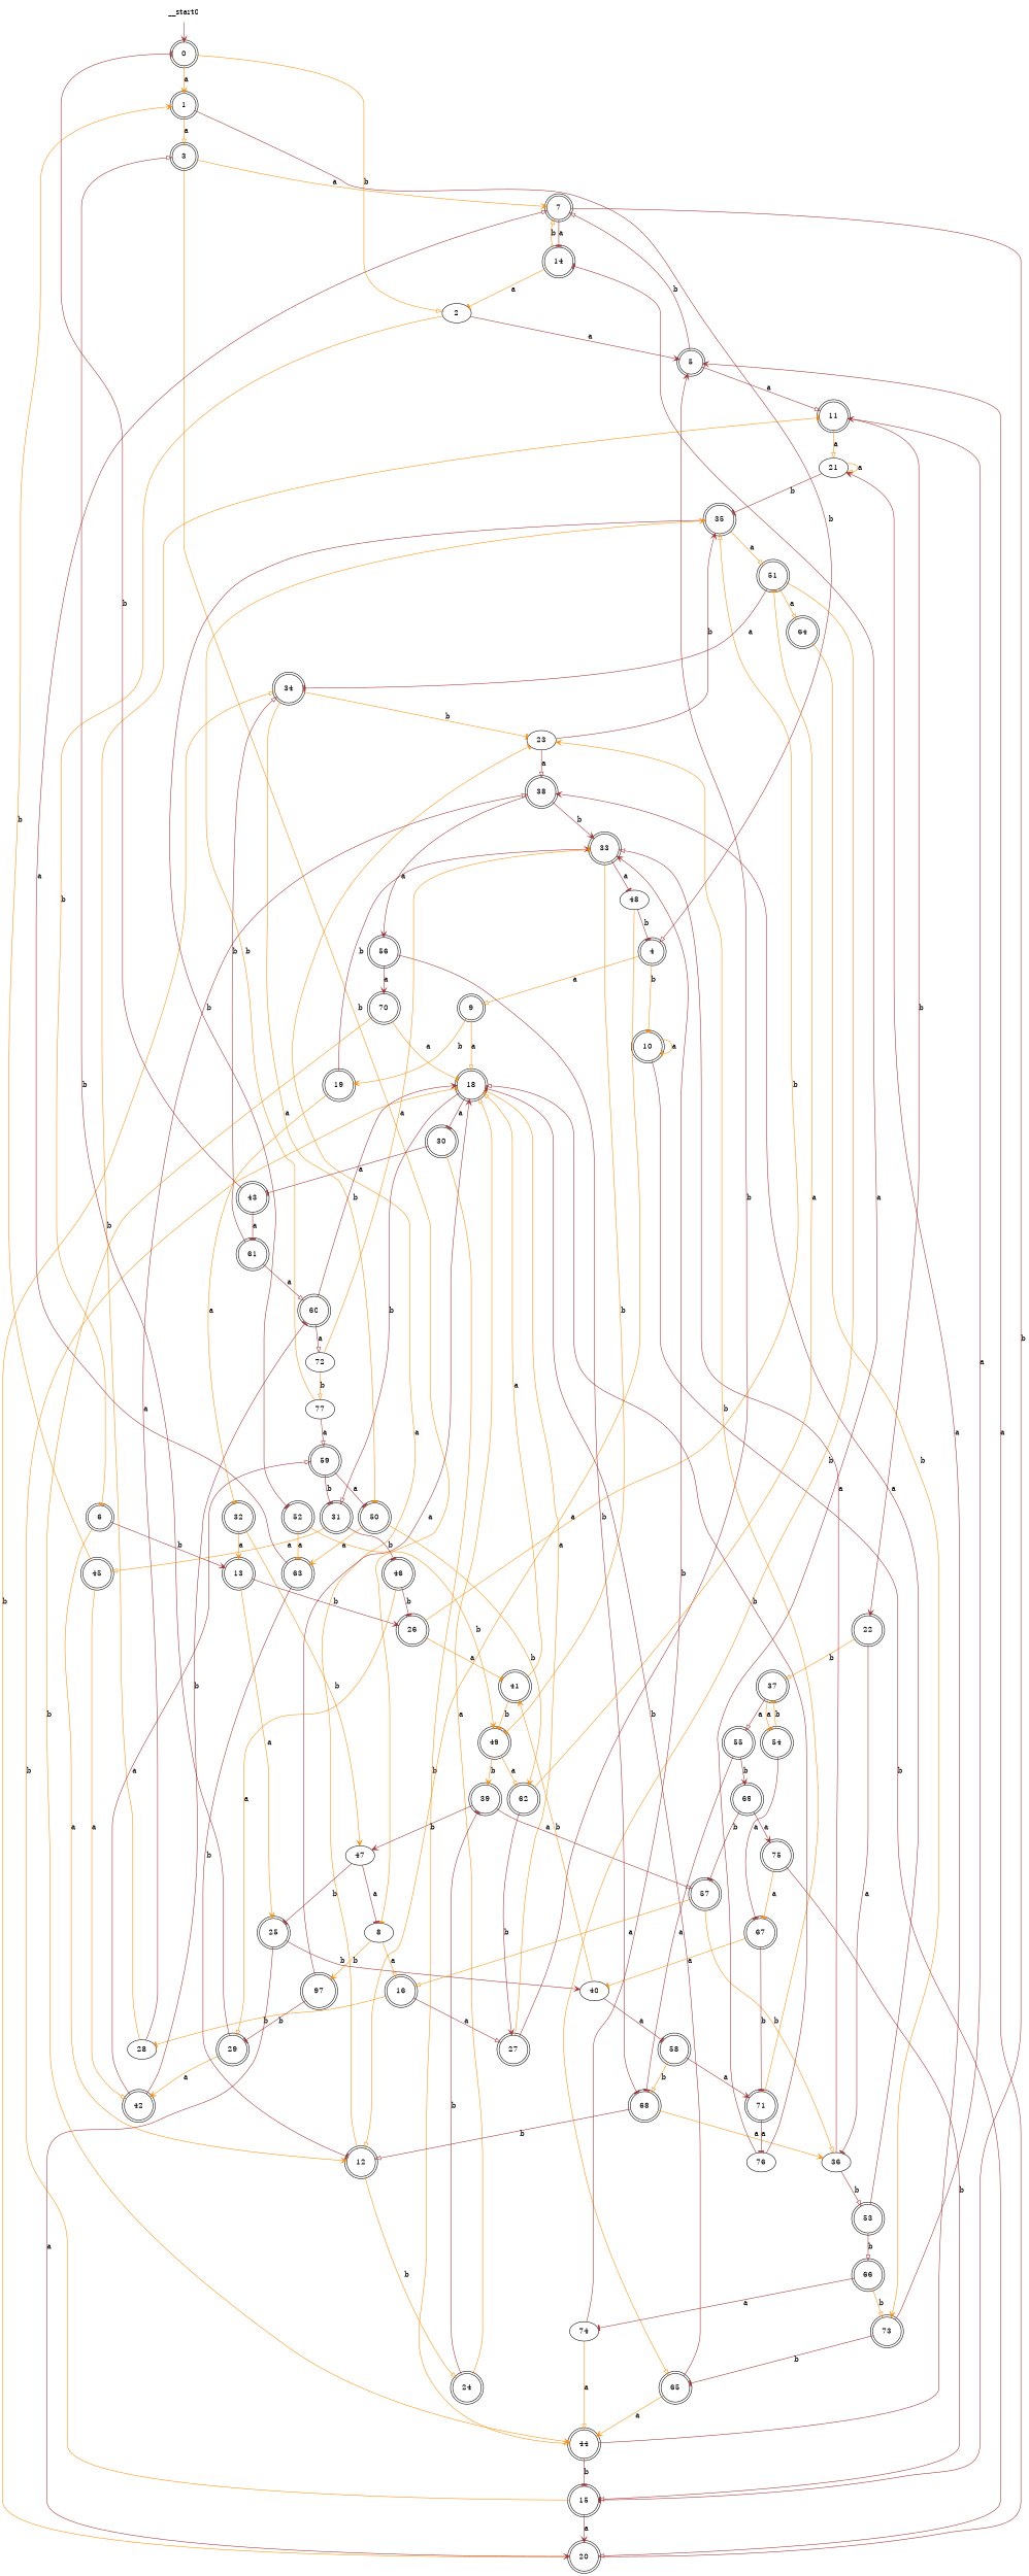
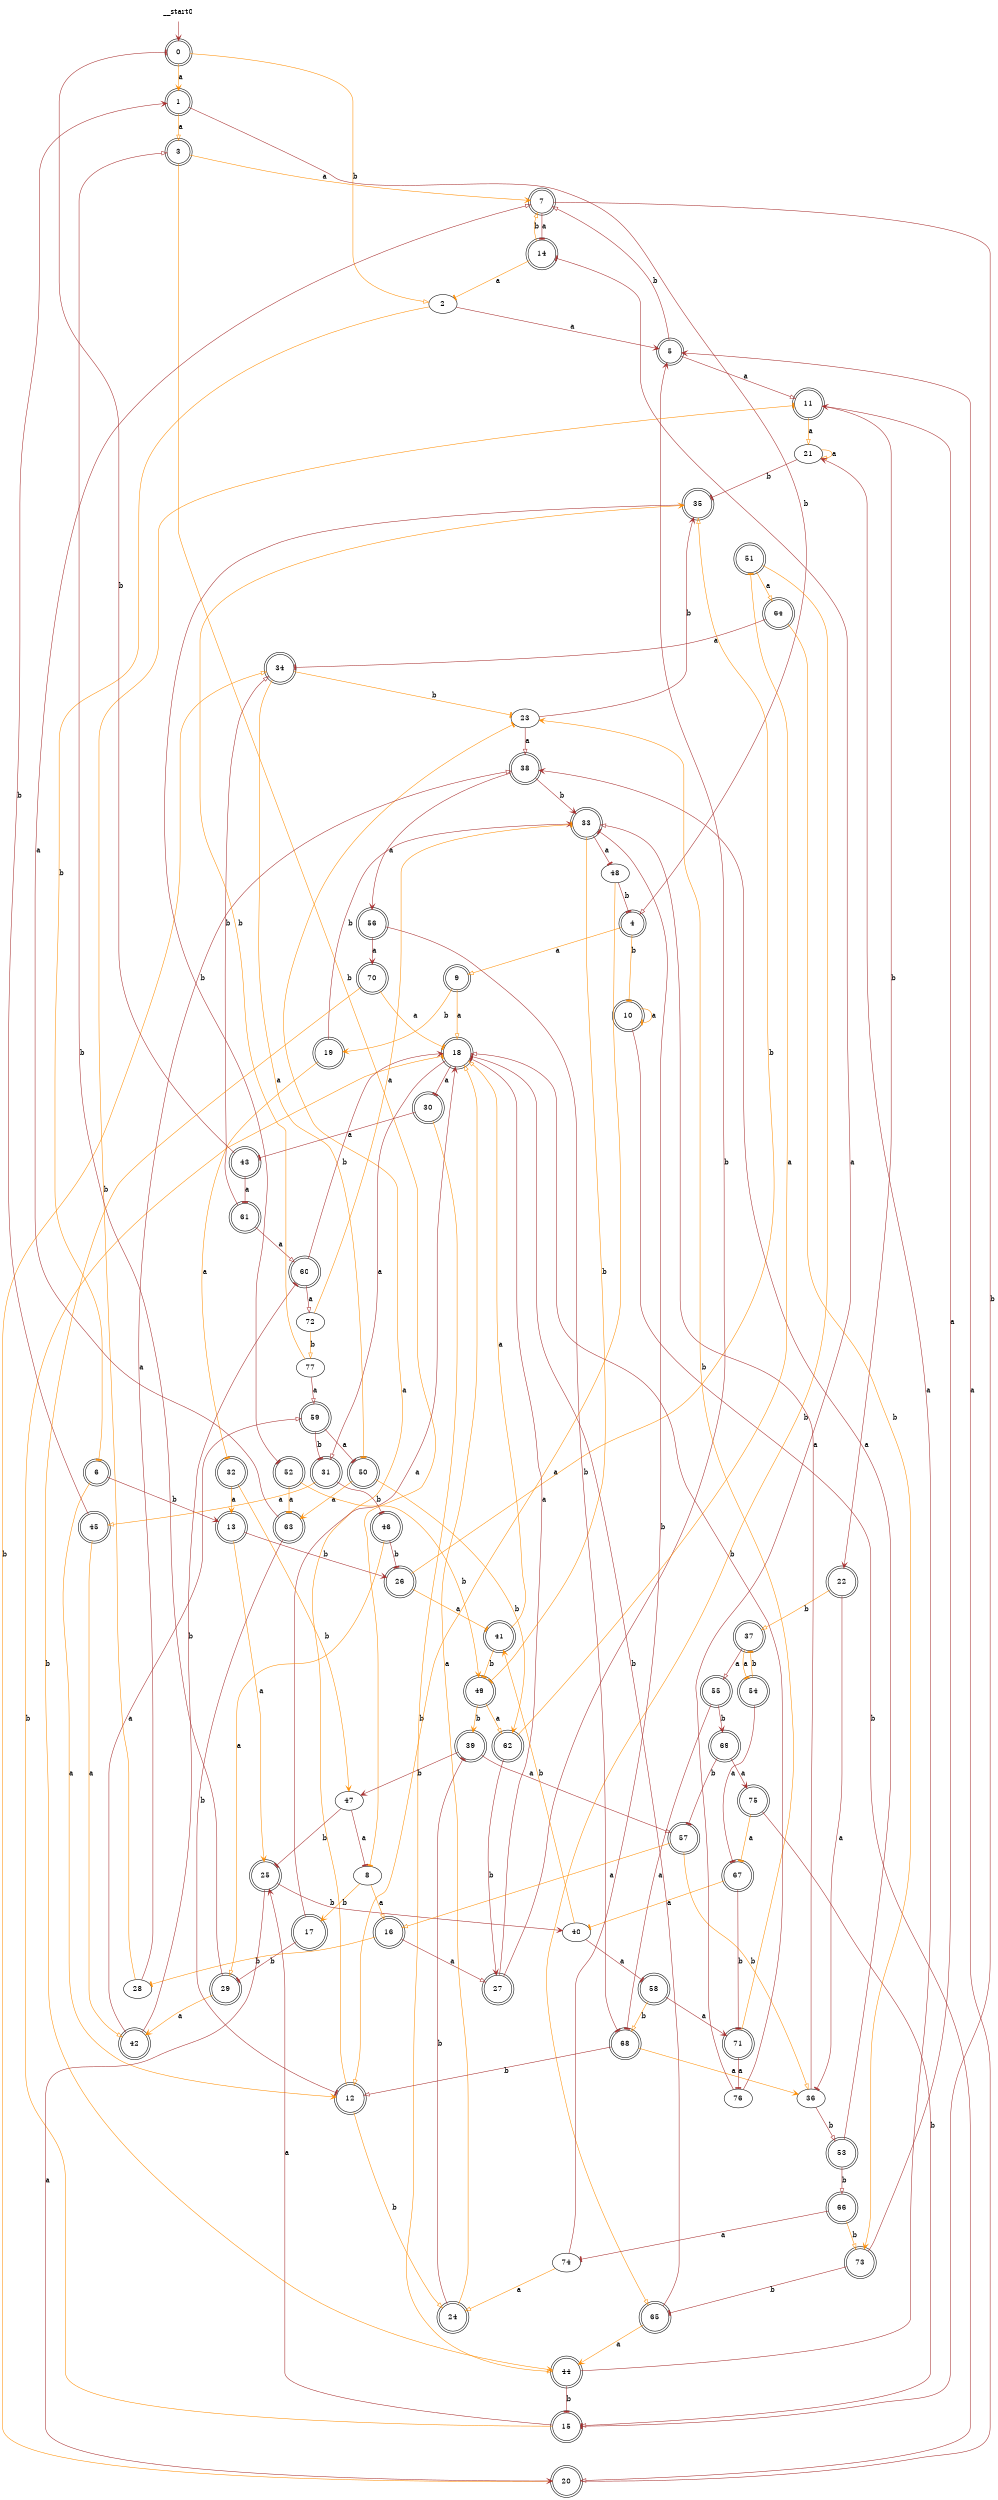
  digraph {
    node [shape=doublecircle]
    edge [arrowhead=tee color=brown]
    __start0 [shape=none]
    0
    1
    2 [shape=""]
    3
    4
    5
    6
    7
    8 [shape=""]
    9
    10
    11
    12
    13
    14
    15
    16
-   17 [label=97]
+   17
    18
    19
    20
    21 [shape=""]
    22
    23 [shape=""]
    24
    25
    26
    27
    28 [shape=""]
    29
    30
    31
    32
    33
    34
    35
    36 [shape=""]
    37
    38
    39
    40 [shape=""]
    41
    42
    43
    44
    45
    46
    47 [shape=""]
    48 [shape=""]
    49
    50
    51
    52
    53
    54
    55
    56
    57
    58
    59
    60
    61
    62
    63
    64
    65
    66
    67
    68
    69
    70
    71
    72 [shape=""]
    73
    74 [shape=""]
    75
    76 [shape=""]
    77 [shape=""]
    __start0 -> 0 [arrowhead=vee]
    0 -> 1 [arrowhead=vee color=darkorange label=a]
    0 -> 2 [arrowhead=onormal color=darkorange label=b]
    1 -> 3 [arrowhead=onormal color=darkorange label=a]
    1 -> 4 [arrowhead=onormal label=b]
    2 -> 5 [arrowhead=vee label=a]
    2 -> 6 [color=darkorange label=b]
    3 -> 7 [arrowhead=vee color=darkorange label=a]
    3 -> 8 [color=darkorange label=b]
    4 -> 9 [arrowhead=onormal color=darkorange label=a]
    4 -> 10 [color=darkorange label=b]
    5 -> 7 [arrowhead=onormal label=b]
    5 -> 11 [arrowhead=onormal label=a]
    6 -> 12 [arrowhead=vee color=darkorange label=a]
    6 -> 13 [arrowhead=vee label=b]
    7 -> 14 [label=a]
    7 -> 15 [label=b]
    8 -> 16 [arrowhead=onormal color=darkorange label=a]
    8 -> 17 [arrowhead=vee color=darkorange label=b]
    9 -> 18 [arrowhead=onormal color=darkorange label=a]
    9 -> 19 [arrowhead=vee color=darkorange label=b]
    10 -> 10 [color=darkorange label=a]
    10 -> 20 [arrowhead=onormal label=b]
    11 -> 21 [arrowhead=onormal color=darkorange label=a]
    11 -> 22 [arrowhead=vee label=b]
    12 -> 23 [color=darkorange label=a]
    12 -> 24 [arrowhead=onormal color=darkorange label=b]
    13 -> 25 [arrowhead=vee color=darkorange label=a]
    13 -> 26 [arrowhead=vee label=b]
    14 -> 2 [color=darkorange label=a]
    14 -> 7 [arrowhead=onormal color=darkorange label=b]
    15 -> 18 [color=darkorange label=b]
-   15 -> 20 [arrowhead=vee label=a]
+   15 -> 25 [arrowhead=vee label=a]
    16 -> 27 [arrowhead=onormal label=a]
    16 -> 28 [color=darkorange label=b]
    17 -> 18 [arrowhead=vee label=a]
    17 -> 29 [label=b]
    18 -> 30 [label=a]
-   18 -> 31 [arrowhead=onormal label=b]
+   18 -> 31 [arrowhead=onormal label=a]
    19 -> 32 [color=darkorange label=a]
    19 -> 33 [arrowhead=vee label=b]
    20 -> 5 [arrowhead=vee label=a]
    20 -> 34 [arrowhead=onormal color=darkorange label=b]
    21 -> 21 [arrowhead=onormal color=darkorange label=a]
    21 -> 35 [label=b]
    22 -> 36 [label=a]
    22 -> 37 [arrowhead=onormal color=darkorange label=b]
    23 -> 35 [arrowhead=vee label=b]
    23 -> 38 [arrowhead=onormal label=a]
    24 -> 18 [arrowhead=onormal color=darkorange label=a]
    24 -> 39 [label=b]
    25 -> 20 [arrowhead=vee label=a]
    25 -> 40 [arrowhead=vee label=b]
    26 -> 35 [arrowhead=onormal color=darkorange label=b]
    26 -> 41 [color=darkorange label=a]
    27 -> 5 [arrowhead=vee label=b]
-   27 -> 18 [color=darkorange label=a]
+   27 -> 18 [label=a]
    28 -> 11 [color=darkorange label=b]
    28 -> 38 [arrowhead=onormal label=a]
    29 -> 3 [arrowhead=onormal label=b]
    29 -> 42 [arrowhead=vee color=darkorange label=a]
    30 -> 43 [label=a]
    30 -> 44 [arrowhead=onormal color=darkorange label=b]
    31 -> 45 [arrowhead=onormal color=darkorange label=a]
    31 -> 46 [label=b]
    32 -> 13 [arrowhead=vee color=darkorange label=a]
    32 -> 47 [arrowhead=vee color=darkorange label=b]
    33 -> 48 [label=a]
    33 -> 49 [color=darkorange label=b]
    34 -> 23 [color=darkorange label=b]
    34 -> 50 [color=darkorange label=a]
-   35 -> 51 [arrowhead=onormal color=darkorange label=a]
    35 -> 52 [label=b]
    36 -> 33 [arrowhead=onormal label=a]
    36 -> 53 [arrowhead=onormal label=b]
    37 -> 54 [color=darkorange label=a]
    37 -> 55 [arrowhead=onormal label=a]
    38 -> 33 [arrowhead=vee label=b]
    38 -> 56 [arrowhead=vee label=a]
    39 -> 47 [arrowhead=vee label=b]
    39 -> 57 [arrowhead=onormal label=a]
    40 -> 41 [arrowhead=vee color=darkorange label=b]
    40 -> 58 [label=a]
    41 -> 18 [arrowhead=onormal color=darkorange label=a]
    41 -> 49 [color=darkorange label=b]
    42 -> 59 [arrowhead=onormal label=a]
    42 -> 60 [label=b]
    43 -> 0 [label=b]
    43 -> 61 [label=a]
    44 -> 15 [label=b]
    44 -> 21 [arrowhead=vee label=a]
-   45 -> 1 [arrowhead=vee color=darkorange label=b]
+   45 -> 1 [arrowhead=vee label=b]
    45 -> 42 [arrowhead=onormal color=darkorange label=a]
    46 -> 26 [label=b]
    46 -> 29 [arrowhead=onormal color=darkorange label=a]
    47 -> 8 [label=a]
    47 -> 25 [label=b]
    48 -> 4 [label=b]
    48 -> 12 [arrowhead=onormal color=darkorange label=a]
    49 -> 39 [arrowhead=vee color=darkorange label=b]
    49 -> 62 [arrowhead=onormal color=darkorange label=a]
    50 -> 62 [arrowhead=vee color=darkorange label=b]
    50 -> 63 [arrowhead=vee color=darkorange label=a]
    51 -> 64 [arrowhead=onormal color=darkorange label=a]
    51 -> 65 [arrowhead=onormal color=darkorange label=b]
    52 -> 49 [arrowhead=vee color=darkorange label=b]
    52 -> 63 [color=darkorange label=a]
    53 -> 38 [arrowhead=vee label=a]
    53 -> 66 [arrowhead=onormal label=b]
    54 -> 37 [color=darkorange label=b]
    54 -> 67 [label=a]
    55 -> 68 [label=a]
    55 -> 69 [arrowhead=vee label=b]
    56 -> 68 [label=b]
    56 -> 70 [arrowhead=vee label=a]
    57 -> 16 [arrowhead=onormal color=darkorange label=a]
    57 -> 36 [arrowhead=onormal color=darkorange label=b]
    58 -> 68 [arrowhead=onormal color=darkorange label=b]
    58 -> 71 [arrowhead=vee label=a]
    59 -> 31 [label=b]
    59 -> 50 [label=a]
    60 -> 18 [arrowhead=vee label=b]
    60 -> 72 [arrowhead=onormal label=a]
    61 -> 34 [arrowhead=onormal label=b]
    61 -> 60 [arrowhead=onormal label=a]
    62 -> 27 [arrowhead=vee label=b]
    62 -> 51 [color=darkorange label=a]
    63 -> 7 [arrowhead=onormal label=a]
    63 -> 12 [label=b]
-   51 -> 34 [label=a]
+   64 -> 34 [label=a]
    64 -> 73 [arrowhead=vee color=darkorange label=b]
    65 -> 18 [label=b]
    65 -> 44 [arrowhead=vee color=darkorange label=a]
    66 -> 73 [arrowhead=onormal color=darkorange label=b]
    66 -> 74 [label=a]
    67 -> 40 [color=darkorange label=a]
    67 -> 71 [label=b]
    68 -> 12 [arrowhead=onormal label=b]
    68 -> 36 [arrowhead=vee color=darkorange label=a]
    69 -> 57 [label=b]
    69 -> 75 [arrowhead=vee label=a]
    70 -> 18 [color=darkorange label=a]
    70 -> 44 [arrowhead=vee color=darkorange label=b]
    71 -> 23 [arrowhead=vee color=darkorange label=b]
    71 -> 76 [label=a]
    72 -> 33 [color=darkorange label=a]
    72 -> 77 [arrowhead=onormal color=darkorange label=b]
    73 -> 11 [arrowhead=vee label=a]
    73 -> 65 [label=b]
-   74 -> 44 [arrowhead=onormal color=darkorange label=a]
-   74 -> 33 [arrowhead=vee label=b]
+   74 -> 24 [arrowhead=onormal color=darkorange label=a]
+   74 -> 33 [label=b]
    75 -> 15 [arrowhead=onormal label=b]
    75 -> 67 [color=darkorange label=a]
    76 -> 14 [label=a]
    76 -> 18 [arrowhead=onormal label=b]
    77 -> 35 [arrowhead=vee color=darkorange label=b]
    77 -> 59 [arrowhead=onormal label=a]
  }
